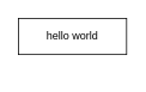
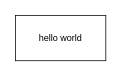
  <mxCell id="0" />
  <mxCell id="1" parent="0" />
- <mxCell id="2" value="hello world" style="rounded=0;whiteSpace=wrap;html=1;" vertex="1" parent="1"><mxGeometry x="20" y="20" width="120" height="40" as="geometry" /></mxCell>
+ <mxCell id="2" value="hello world" style="rounded=0;whiteSpace=wrap;html=1;" vertex="1" parent="1"><mxGeometry x="20" y="20" width="120" height="60" as="geometry" /></mxCell>
